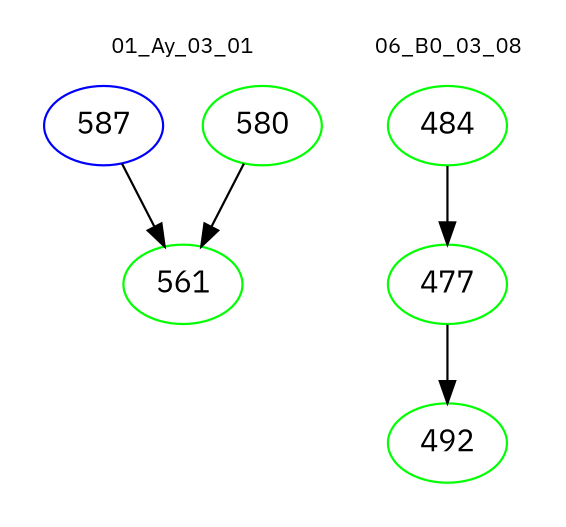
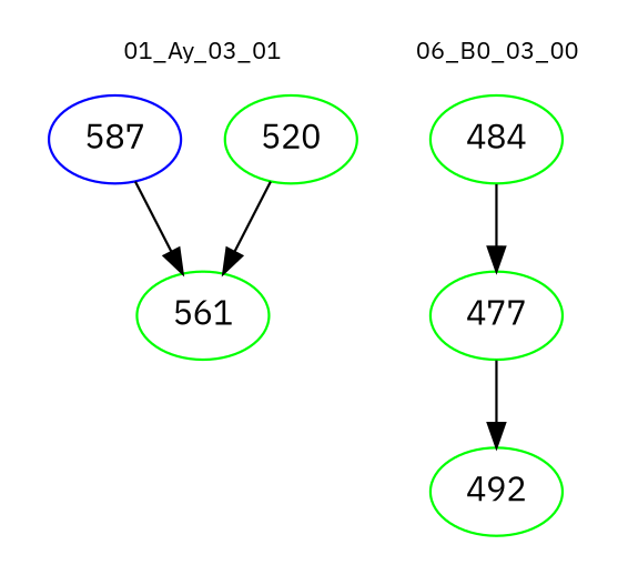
  digraph {
    fontname="IBM Plex Sans"
    node [color=green fontname="IBM Plex Sans"]
    edge [color=black fontname="IBM Plex Sans"]
-   n1 [label=580]
+   n1 [label=520]
    n2 [label=561]
    n3 [color=blue label=587]
    n4 [label=484]
    n5 [label=477]
    n6 [label=492]
    subgraph cluster_1 {
      color=white
      fontsize=10
      label="01_Ay_03_01"
      n1
      n2
      n3
    }
    subgraph cluster_2 {
      color=white
      fontsize=10
-     label="06_B0_03_08"
+     label="06_B0_03_00"
      n4
      n5
      n6
    }
    n1 -> n2
    n3 -> n2
    n4 -> n5
    n5 -> n6
  }
